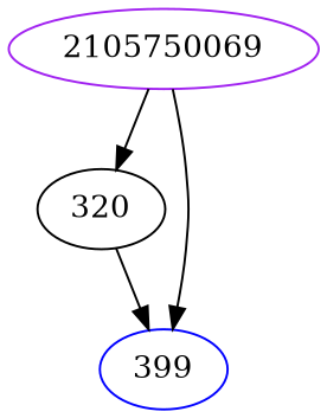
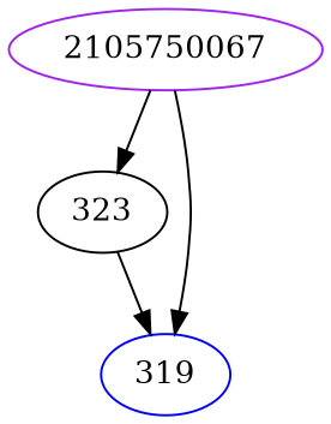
  strict digraph {
-   320 [color=black]
-   319 [color=blue label=399]
-   2105750067 [color=purple label=2105750069]
+   320 [color=black label=323]
+   319 [color=blue]
+   2105750067 [color=purple]
    320 -> 319
    2105750067 -> 320
    2105750067 -> 319
  }
